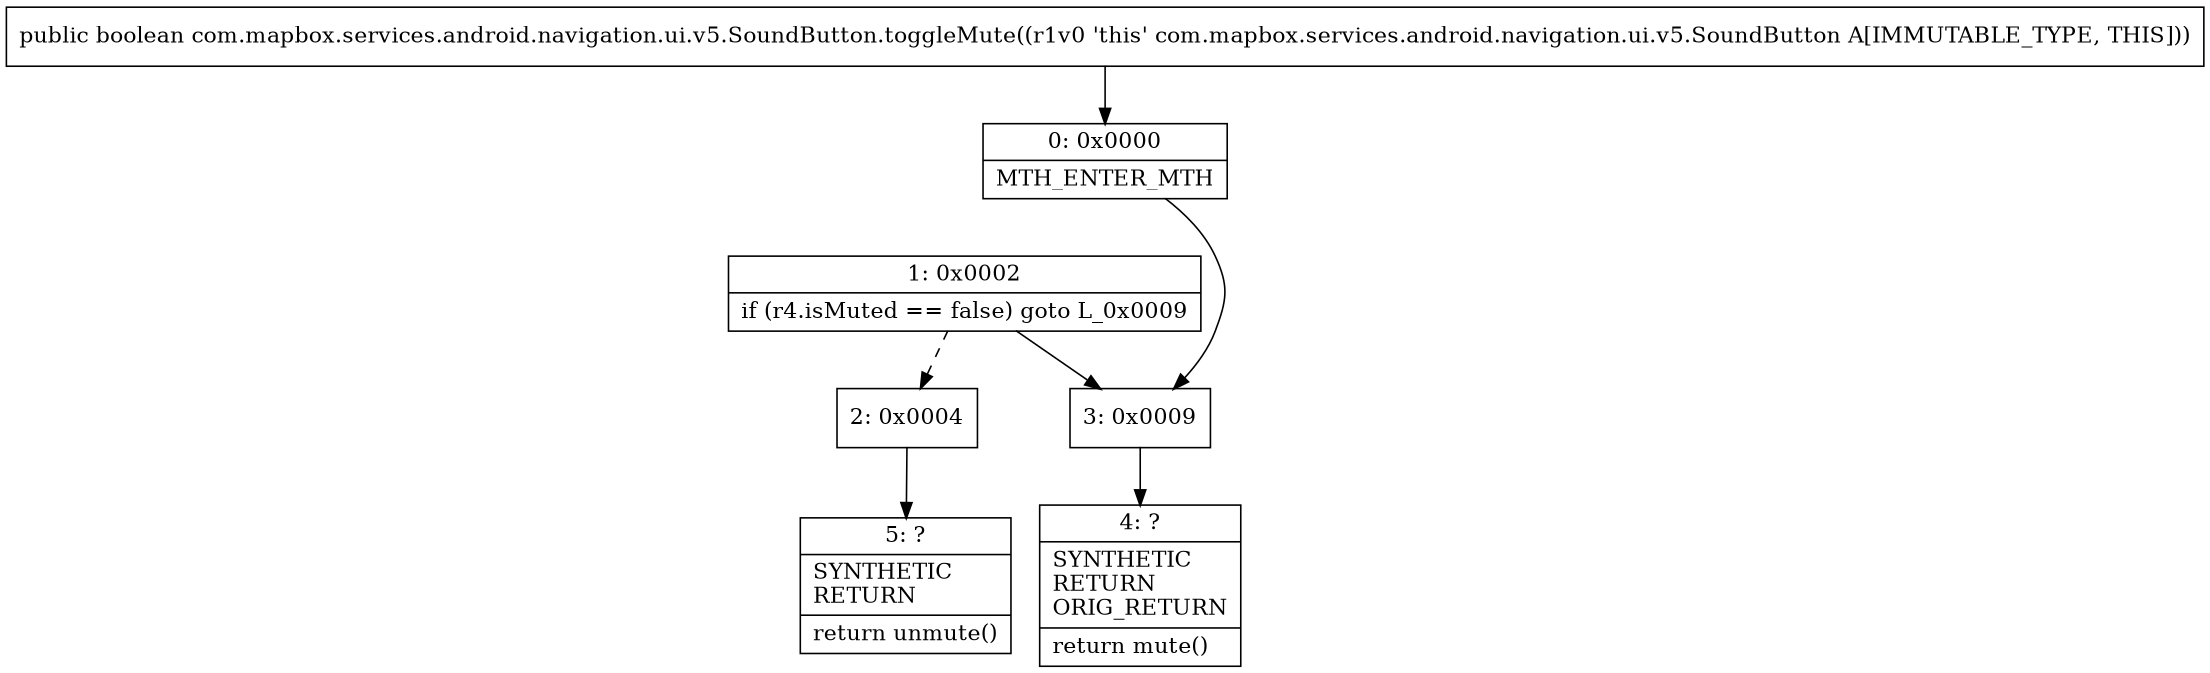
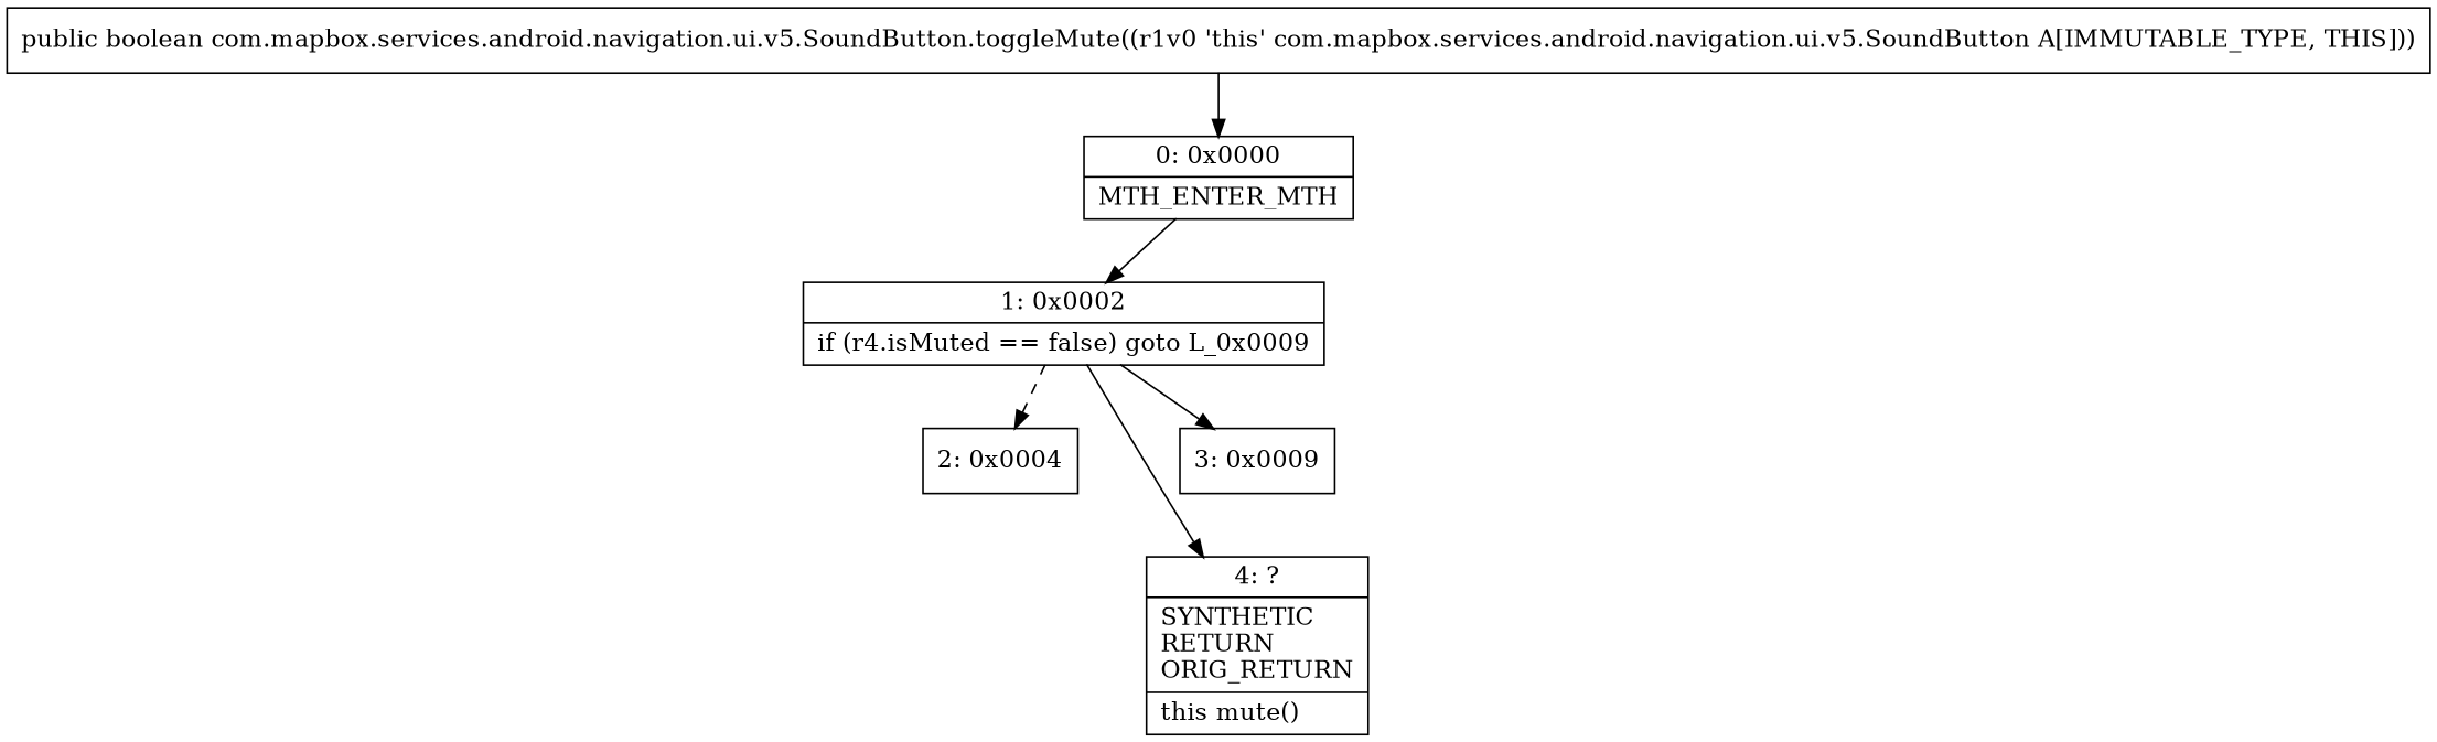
  digraph {
    node [shape=record]
    n1 [label="{0\:\ 0x0000|MTH_ENTER_MTH\l}"]
    n2 [label="{1\:\ 0x0002|if (r4.isMuted == false) goto L_0x0009\l}"]
    n3 [label="{2\:\ 0x0004}"]
    n4 [label="{3\:\ 0x0009}"]
-   n5 [label="{5\:\ ?|SYNTHETIC\lRETURN\l|return unmute()\l}"]
-   n6 [label="{4\:\ ?|SYNTHETIC\lRETURN\lORIG_RETURN\l|return mute()\l}"]
+   n6 [label="{4\:\ ?|SYNTHETIC\lRETURN\lORIG_RETURN\l|this mute()\l}"]
    n7 [label="{public boolean com.mapbox.services.android.navigation.ui.v5.SoundButton.toggleMute((r1v0 'this' com.mapbox.services.android.navigation.ui.v5.SoundButton A[IMMUTABLE_TYPE, THIS])) }"]
-   n1 -> n4
+   n1 -> n2
    n2 -> n3 [style=dashed]
    n2 -> n4
-   n3 -> n5
-   n4 -> n6
+   n2 -> n6
    n7 -> n1
  }
